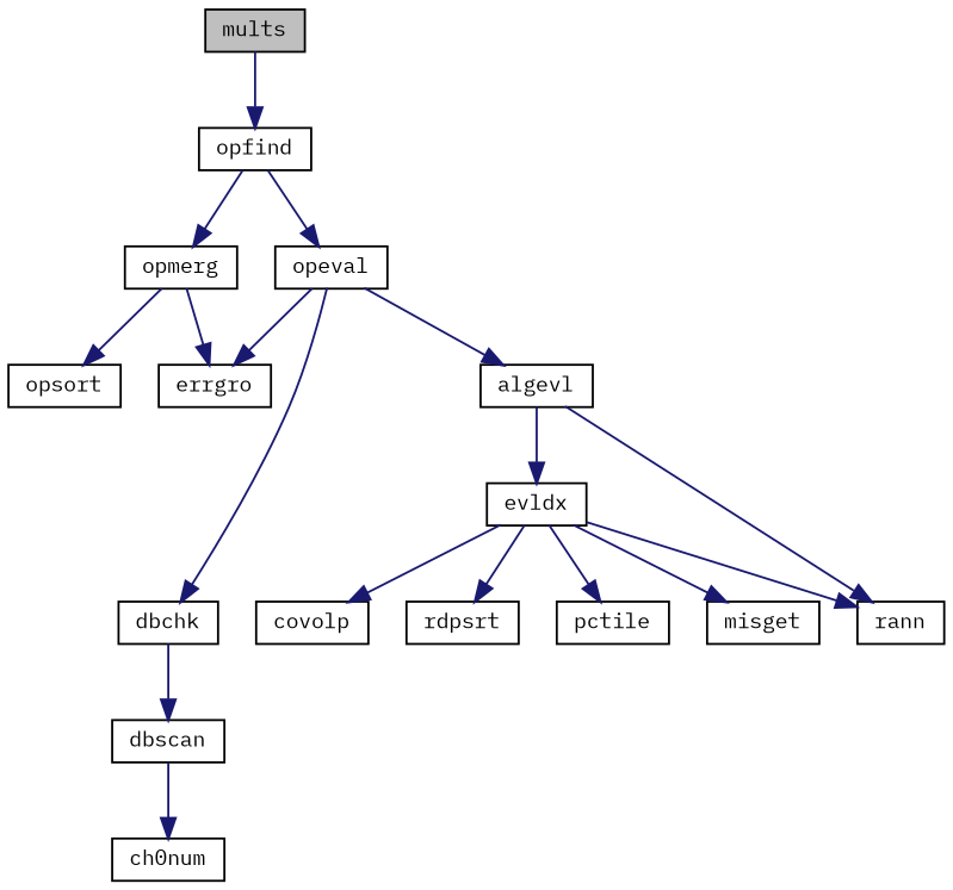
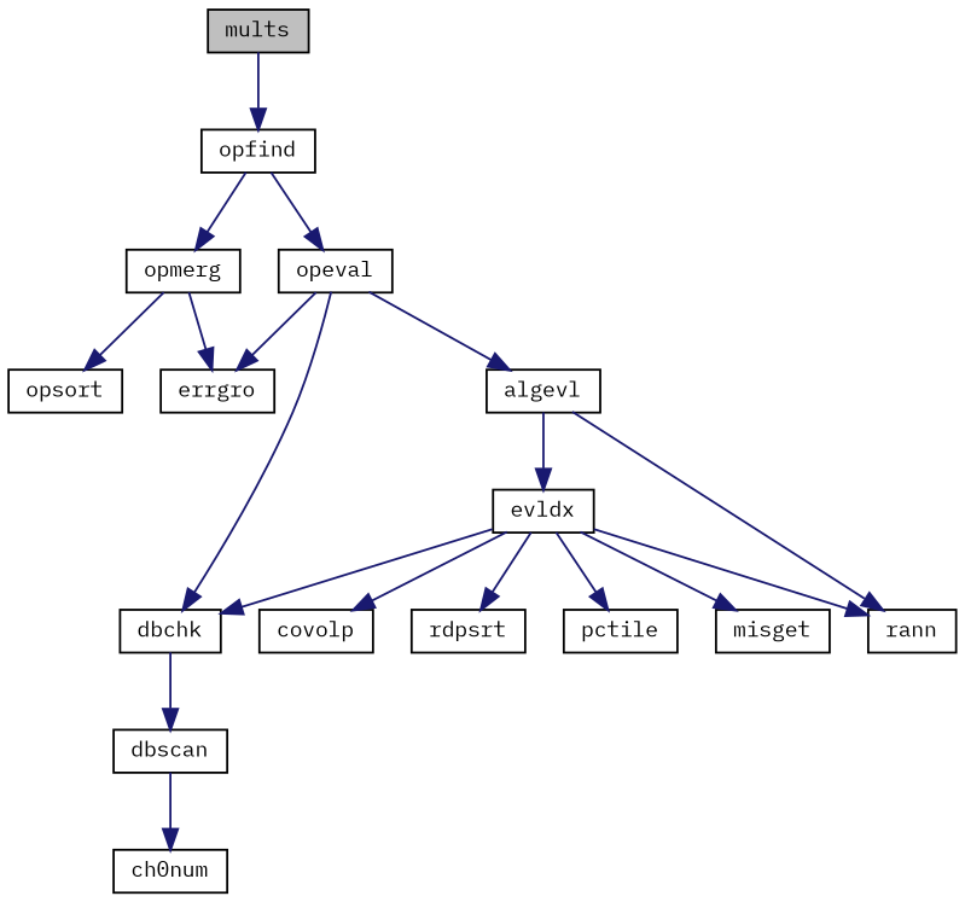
  digraph {
    fontname="IBM Plex Mono"
    rankdir=TB
    node [color=black fillcolor=white fontname="IBM Plex Mono" fontsize=10 shape=record style=filled]
    edge [color=midnightblue fontname="IBM Plex Mono" fontsize=10 labelfontname=Helvetica labelfontsize=10 style=solid]
    n1 [fillcolor=grey75 fontcolor=black height=0.2 label=mults width=0.4]
    n2 [height=0.2 label=opfind width=0.4]
    n3 [height=0.2 label=opmerg width=0.4]
    n4 [height=0.2 label=opeval width=0.4]
    n5 [height=0.2 label=errgro width=0.4]
    n6 [height=0.2 label=opsort width=0.4]
    n7 [height=0.2 label=dbchk width=0.4]
    n8 [height=0.2 label=algevl width=0.4]
    n9 [height=0.2 label=dbscan width=0.4]
    n10 [height=0.2 label=rann width=0.4]
    n11 [height=0.2 label=evldx width=0.4]
    n12 [height=0.2 label=ch0num width=0.4]
    n13 [height=0.2 label=misget width=0.4]
    n14 [height=0.2 label=covolp width=0.4]
    n15 [height=0.2 label=rdpsrt width=0.4]
    n16 [height=0.2 label=pctile width=0.4]
    n1 -> n2
    n2 -> n3
    n2 -> n4
    n3 -> n5
    n3 -> n6
    n4 -> n5
    n4 -> n7
    n4 -> n8
    n7 -> n9
    n8 -> n10
    n8 -> n11
    n9 -> n12
+   n11 -> n7
    n11 -> n10
    n11 -> n13
    n11 -> n14
    n11 -> n15
    n11 -> n16
  }
